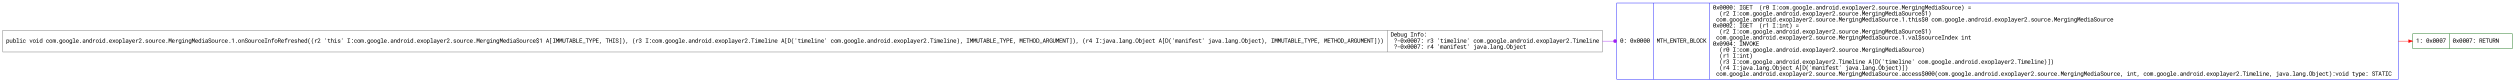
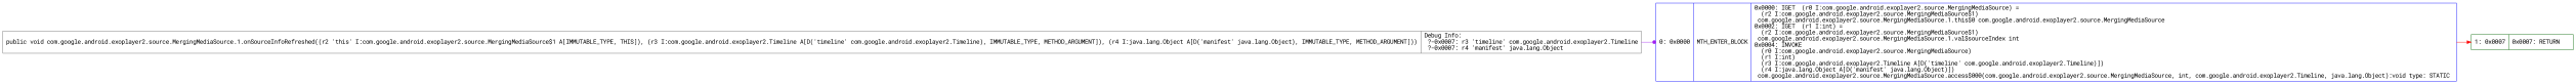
  digraph {
    rankdir=LR
    fontname="Roboto Mono"
    node [shape=record fontname="Roboto Mono"]
    edge [fontname="Roboto Mono"]
-   n1 [label="{0\:\ 0x0000|MTH_ENTER_BLOCK\l|0x0000: IGET  (r0 I:com.google.android.exoplayer2.source.MergingMediaSource) = \l  (r2 I:com.google.android.exoplayer2.source.MergingMediaSource$1)\l com.google.android.exoplayer2.source.MergingMediaSource.1.this$0 com.google.android.exoplayer2.source.MergingMediaSource \l0x0002: IGET  (r1 I:int) = \l  (r2 I:com.google.android.exoplayer2.source.MergingMediaSource$1)\l com.google.android.exoplayer2.source.MergingMediaSource.1.val$sourceIndex int \l0x0904: INVOKE  \l  (r0 I:com.google.android.exoplayer2.source.MergingMediaSource)\l  (r1 I:int)\l  (r3 I:com.google.android.exoplayer2.Timeline A[D('timeline' com.google.android.exoplayer2.Timeline)])\l  (r4 I:java.lang.Object A[D('manifest' java.lang.Object)])\l com.google.android.exoplayer2.source.MergingMediaSource.access$000(com.google.android.exoplayer2.source.MergingMediaSource, int, com.google.android.exoplayer2.Timeline, java.lang.Object):void type: STATIC \l}" color=blue]
+   n1 [label="{0\:\ 0x0000|MTH_ENTER_BLOCK\l|0x0000: IGET  (r0 I:com.google.android.exoplayer2.source.MergingMediaSource) = \l  (r2 I:com.google.android.exoplayer2.source.MergingMediaSource$1)\l com.google.android.exoplayer2.source.MergingMediaSource.1.this$0 com.google.android.exoplayer2.source.MergingMediaSource \l0x0002: IGET  (r1 I:int) = \l  (r2 I:com.google.android.exoplayer2.source.MergingMediaSource$1)\l com.google.android.exoplayer2.source.MergingMediaSource.1.val$sourceIndex int \l0x0004: INVOKE  \l  (r0 I:com.google.android.exoplayer2.source.MergingMediaSource)\l  (r1 I:int)\l  (r3 I:com.google.android.exoplayer2.Timeline A[D('timeline' com.google.android.exoplayer2.Timeline)])\l  (r4 I:java.lang.Object A[D('manifest' java.lang.Object)])\l com.google.android.exoplayer2.source.MergingMediaSource.access$000(com.google.android.exoplayer2.source.MergingMediaSource, int, com.google.android.exoplayer2.Timeline, java.lang.Object):void type: STATIC \l}" color=blue]
    n2 [label="{1\:\ 0x0007|0x0007: RETURN   \l}" color=darkgreen]
    n3 [label="{public void com.google.android.exoplayer2.source.MergingMediaSource.1.onSourceInfoRefreshed((r2 'this' I:com.google.android.exoplayer2.source.MergingMediaSource$1 A[IMMUTABLE_TYPE, THIS]), (r3 I:com.google.android.exoplayer2.Timeline A[D('timeline' com.google.android.exoplayer2.Timeline), IMMUTABLE_TYPE, METHOD_ARGUMENT]), (r4 I:java.lang.Object A[D('manifest' java.lang.Object), IMMUTABLE_TYPE, METHOD_ARGUMENT]))  | Debug Info:\l  ?\-0x0007: r3 'timeline' com.google.android.exoplayer2.Timeline\l  ?\-0x0007: r4 'manifest' java.lang.Object\l}" color=gray40]
    n1 -> n2 [color=red arrowhead=normal]
    n3 -> n1 [color=purple arrowhead=dot]
  }
